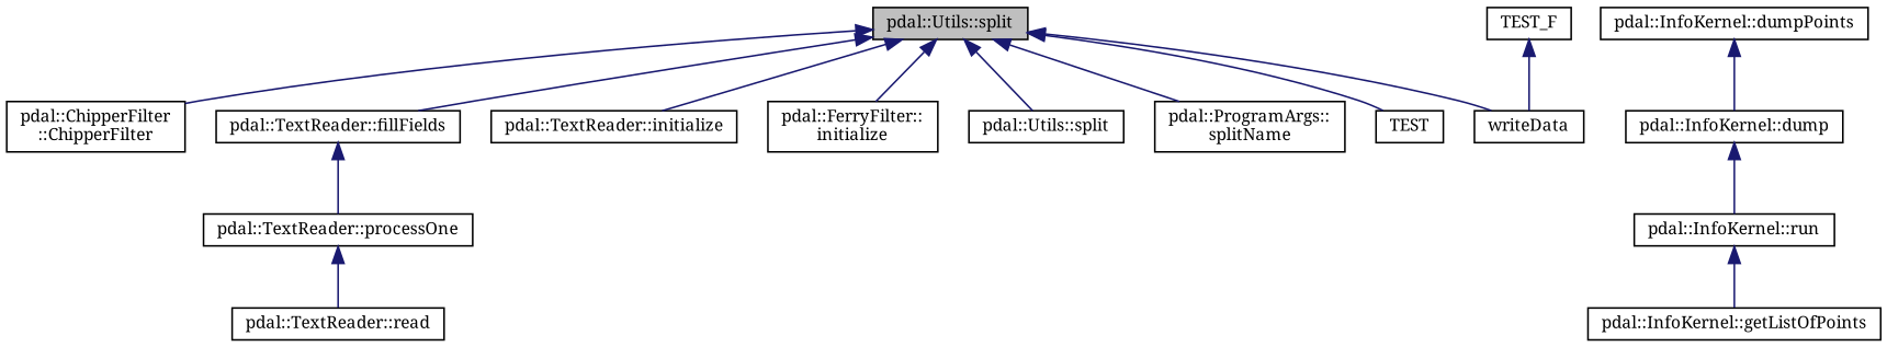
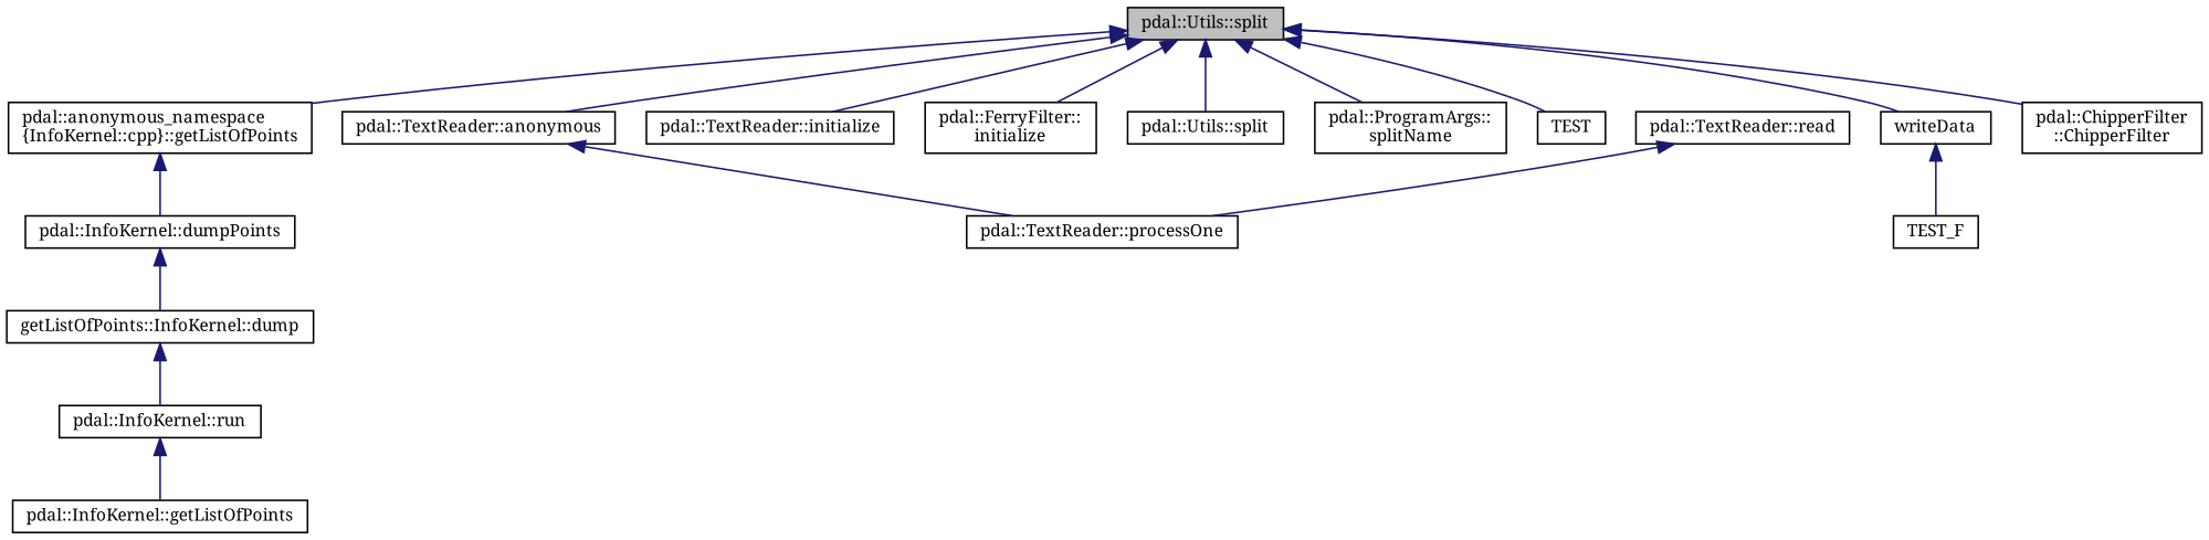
  digraph {
    fontname="Noto Serif"
    rankdir=TB
    node [color=black fillcolor=white fontname="Noto Serif" fontsize=10 shape=record style=filled]
    edge [color=midnightblue dir=back fontname="Noto Serif" fontsize=10 labelfontname=Helvetica labelfontsize=10 style=solid]
    n1 [fillcolor=grey75 fontcolor=black height=0.2 label="pdal::Utils::split" width=0.4]
    n2 [height=0.2 label="pdal::ChipperFilter\l::ChipperFilter" width=0.4]
-   n3 [height=0.2 label="pdal::TextReader::fillFields" width=0.4]
+   n3 [height=0.2 label="pdal::TextReader::anonymous" width=0.4]
+   n4 [height=0.2 label="pdal::anonymous_namespace\l\{InfoKernel::cpp\}::getListOfPoints" width=0.4]
    n5 [height=0.2 label="pdal::TextReader::initialize" width=0.4]
    n6 [height=0.2 label="pdal::FerryFilter::\linitialize" width=0.4]
    n7 [height=0.2 label="pdal::Utils::split" width=0.4]
    n8 [height=0.2 label="pdal::ProgramArgs::\lsplitName" width=0.4]
    n9 [height=0.2 label=TEST width=0.4]
    n10 [height=0.2 label=writeData width=0.4]
    n11 [height=0.2 label="pdal::TextReader::processOne" width=0.4]
    n12 [height=0.2 label="pdal::InfoKernel::dumpPoints" width=0.4]
    n13 [height=0.2 label=TEST_F width=0.4]
    n14 [height=0.2 label="pdal::TextReader::read" width=0.4]
-   n15 [height=0.2 label="pdal::InfoKernel::dump" width=0.4]
+   n15 [height=0.2 label="getListOfPoints::InfoKernel::dump" width=0.4]
    n16 [height=0.2 label="pdal::InfoKernel::run" width=0.4]
    n17 [height=0.2 label="pdal::InfoKernel::getListOfPoints" width=0.4]
    n1 -> n2
    n1 -> n3
+   n1 -> n4
    n1 -> n5
    n1 -> n6
    n1 -> n7
    n1 -> n8
    n1 -> n9
    n1 -> n10
    n3 -> n11
-   n13 -> n10
-   n11 -> n14
+   n4 -> n12
+   n10 -> n13
+   n14 -> n11
    n12 -> n15
    n15 -> n16
    n16 -> n17
  }
